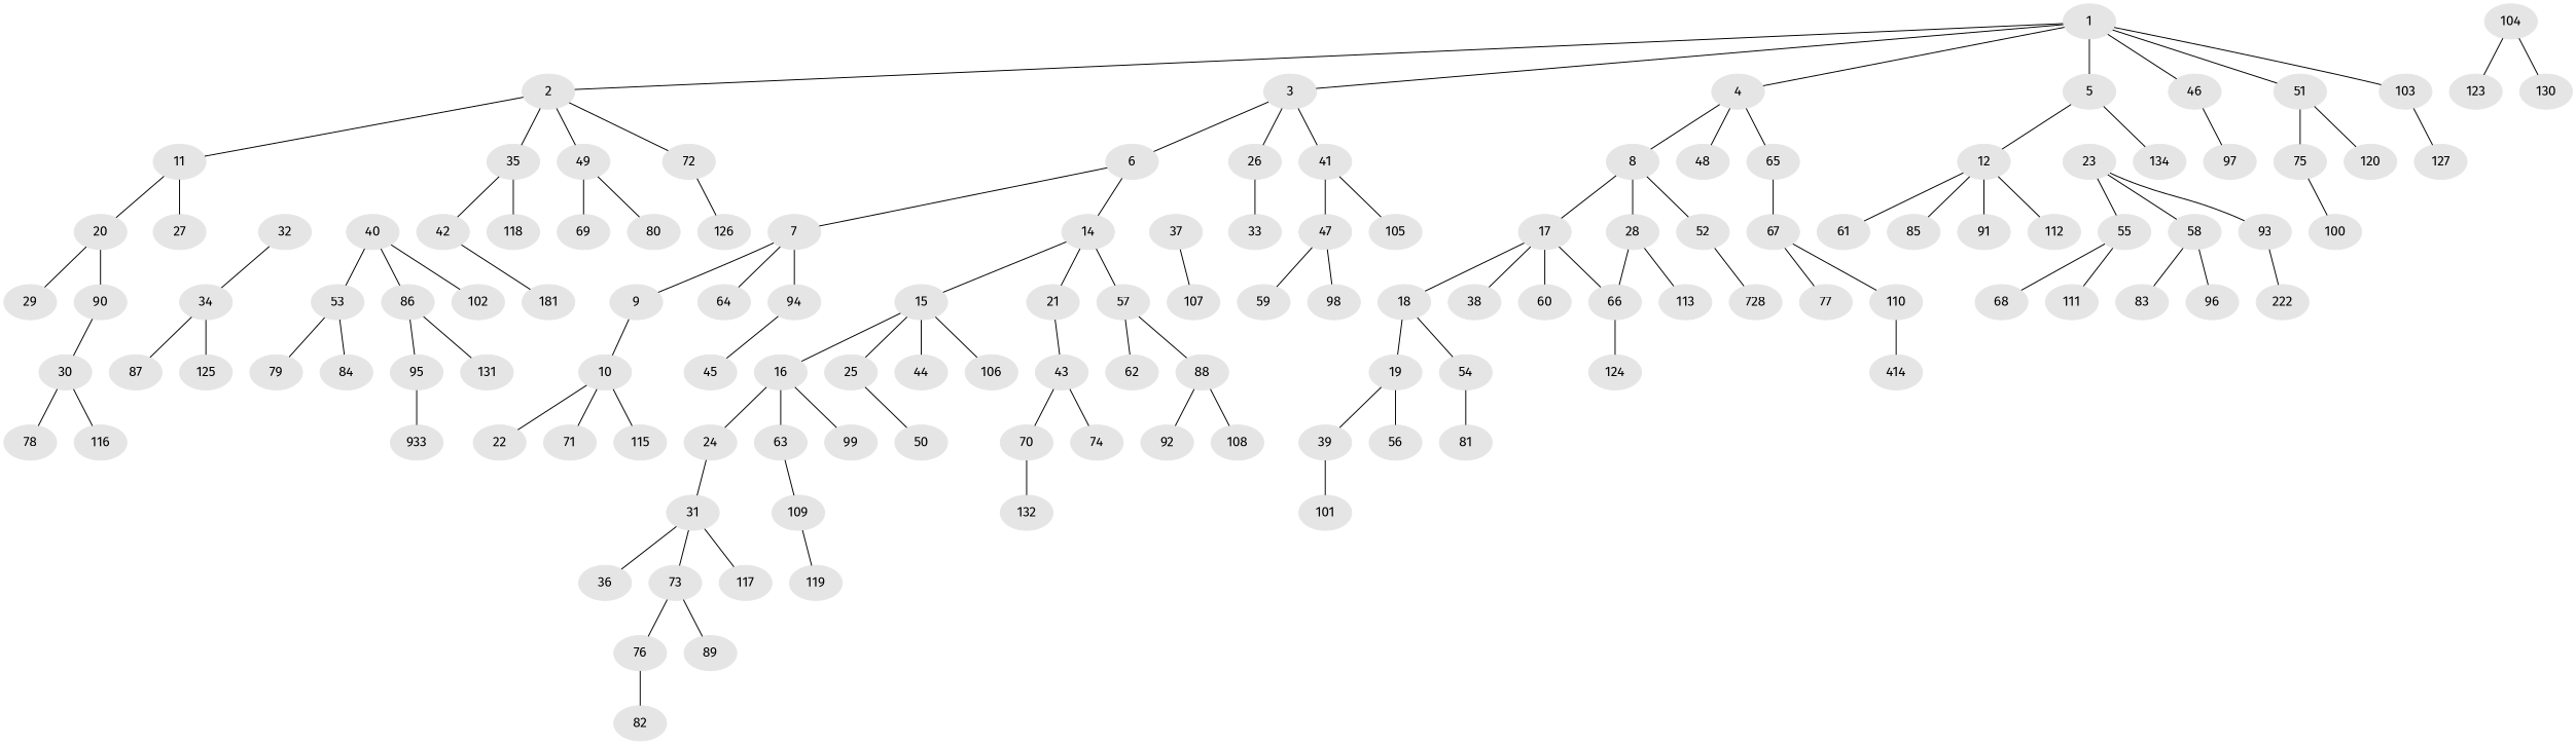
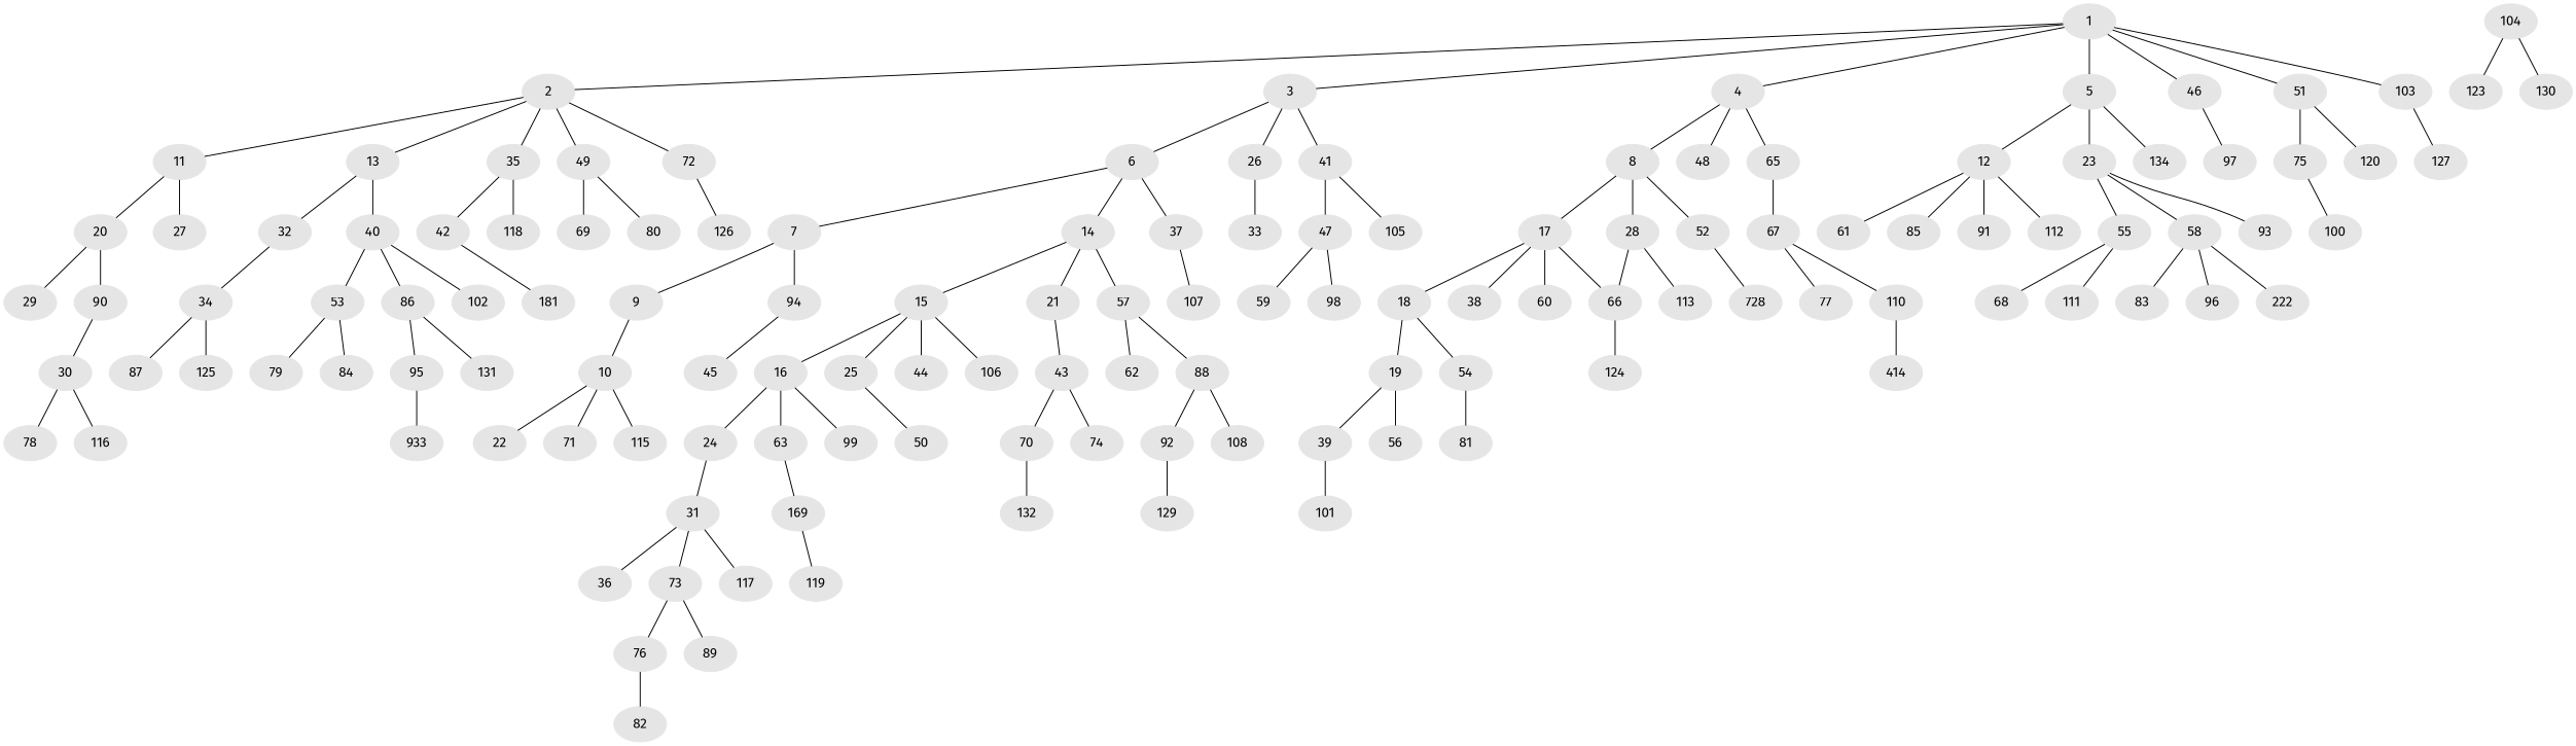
  graph {
    fontname="Fira Sans"
    node [color=gray90 fontname="Fira Sans" style=filled]
    edge [fontname="Fira Sans"]
    1
    2
    3
    4
    5
    46
    51
    103
    11
+   13
    35
    49
    72
    6
    26
    41
    8
    48
    65
    12
    23
    134
    97
    75
    120
    127
    20
    27
    32
    40
    42
    118
    69
    80
    126
    7
    14
    37
    33
    47
    105
    17
    28
    52
    67
    61
    85
    91
    112
    55
    58
    93
    9
-   64
    94
    15
    21
    57
    107
    10
    45
    18
    38
    60
    66
    113
    n67 [label=728]
    22
    71
    115
    29
    90
    34
    53
    86
    102
    16
    25
    44
    106
    43
    62
    88
    24
    63
    99
    50
    31
-   109
+   109 [label=169]
    19
    54
    124
    39
    56
    81
    101
    30
    70
    74
    68
    111
    83
    96
    n104 [label=222]
    36
    73
    117
    104
    123
    130
    78
    116
    76
    89
    87
    125
    n117 [label=181]
    79
    84
    95
    131
    n122 [label=933]
    59
    98
    132
    100
    92
    108
    119
    77
    110
    n132 [label=414]
    82
+   129
    1 -- 2
    1 -- 3
    1 -- 4
    1 -- 5
    1 -- 46
    1 -- 51
    1 -- 103
    2 -- 11
+   2 -- 13
    2 -- 35
    2 -- 49
    2 -- 72
    3 -- 6
    3 -- 26
    3 -- 41
    4 -- 8
    4 -- 48
    4 -- 65
    5 -- 12
+   5 -- 23
    5 -- 134
    46 -- 97
    51 -- 75
    51 -- 120
    103 -- 127
    11 -- 20
    11 -- 27
+   13 -- 32
+   13 -- 40
    35 -- 42
    35 -- 118
    49 -- 69
    49 -- 80
    72 -- 126
    6 -- 7
    6 -- 14
+   6 -- 37
    26 -- 33
    41 -- 47
    41 -- 105
    8 -- 17
    8 -- 28
    8 -- 52
    65 -- 67
    12 -- 61
    12 -- 85
    12 -- 91
    12 -- 112
    23 -- 55
    23 -- 58
    23 -- 93
    75 -- 100
    20 -- 29
    20 -- 90
    32 -- 34
    40 -- 53
    40 -- 86
    40 -- 102
    42 -- n117
    7 -- 9
-   7 -- 64
    7 -- 94
    14 -- 15
    14 -- 21
    14 -- 57
    37 -- 107
    47 -- 59
    47 -- 98
    17 -- 18
    17 -- 38
    17 -- 60
    17 -- 66
    28 -- 66
    28 -- 113
    52 -- n67
    67 -- 77
    67 -- 110
    55 -- 68
    55 -- 111
    58 -- 83
    58 -- 96
-   93 -- n104
+   58 -- n104
    9 -- 10
    94 -- 45
    15 -- 16
    15 -- 25
    15 -- 44
    15 -- 106
    21 -- 43
    57 -- 62
    57 -- 88
    10 -- 22
    10 -- 71
    10 -- 115
    18 -- 19
    18 -- 54
    66 -- 124
    90 -- 30
    34 -- 87
    34 -- 125
    53 -- 79
    53 -- 84
    86 -- 95
    86 -- 131
    16 -- 24
    16 -- 63
    16 -- 99
    25 -- 50
    43 -- 70
    43 -- 74
    88 -- 92
    88 -- 108
    24 -- 31
    63 -- 109
    31 -- 36
    31 -- 73
    31 -- 117
    109 -- 119
    19 -- 39
    19 -- 56
    54 -- 81
    39 -- 101
    30 -- 78
    30 -- 116
    70 -- 132
    73 -- 76
    73 -- 89
    104 -- 123
    104 -- 130
    76 -- 82
    95 -- n122
+   92 -- 129
    110 -- n132
  }
